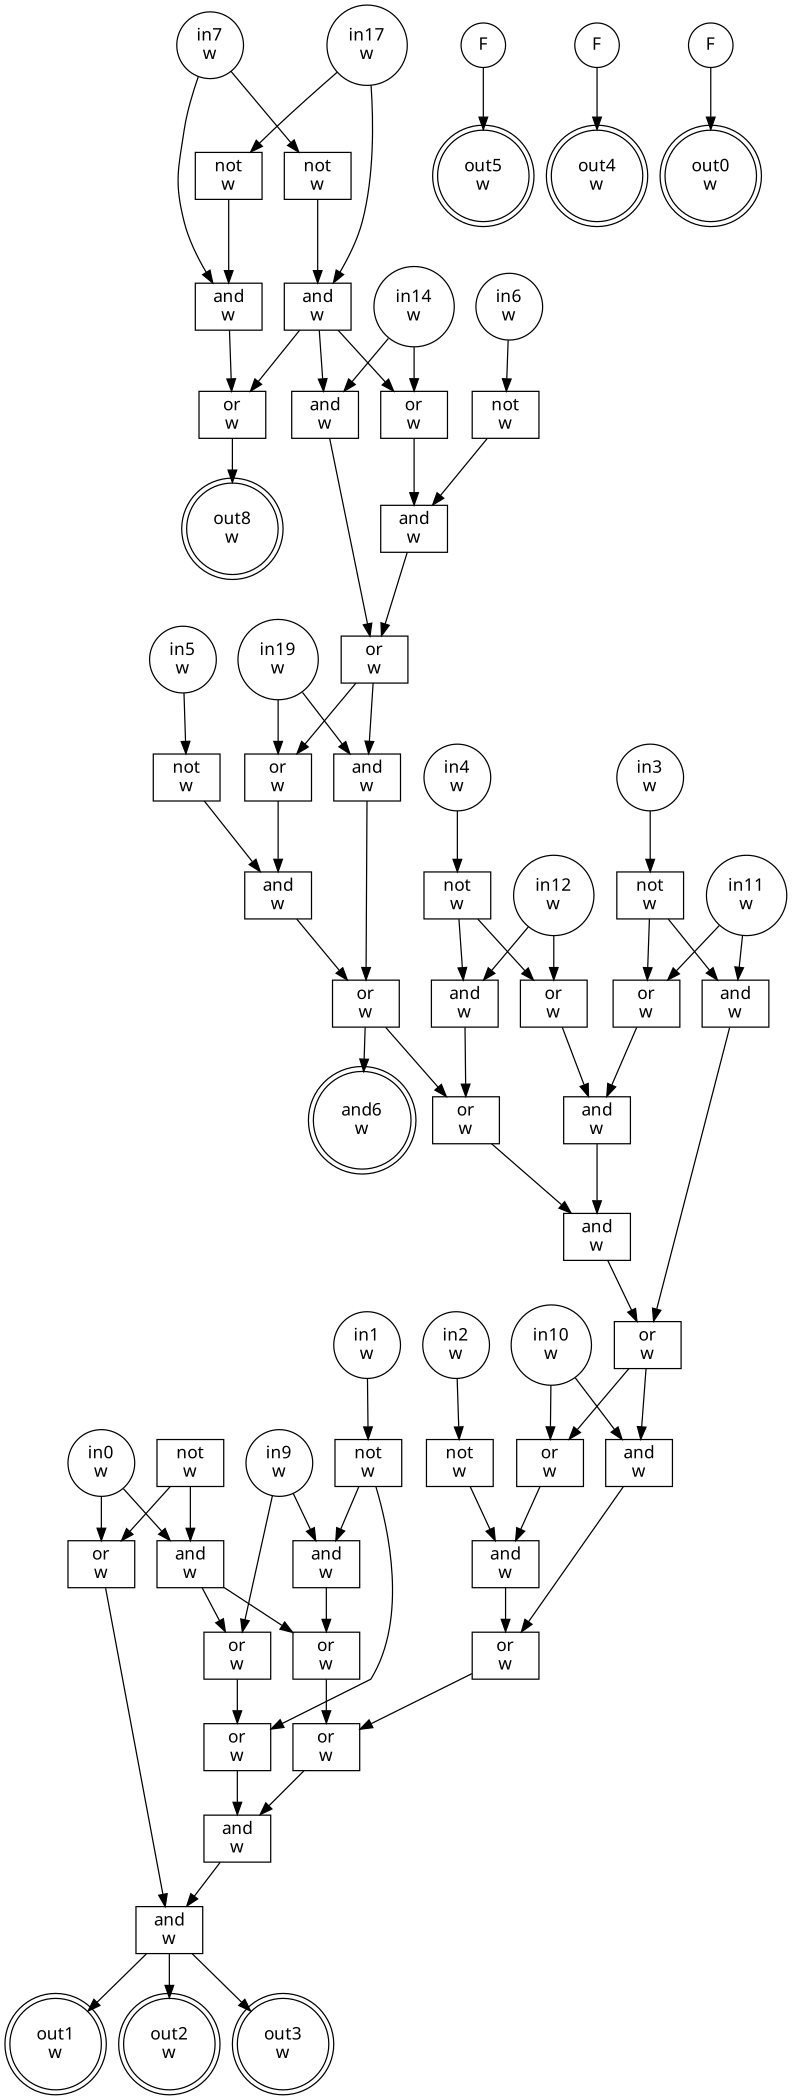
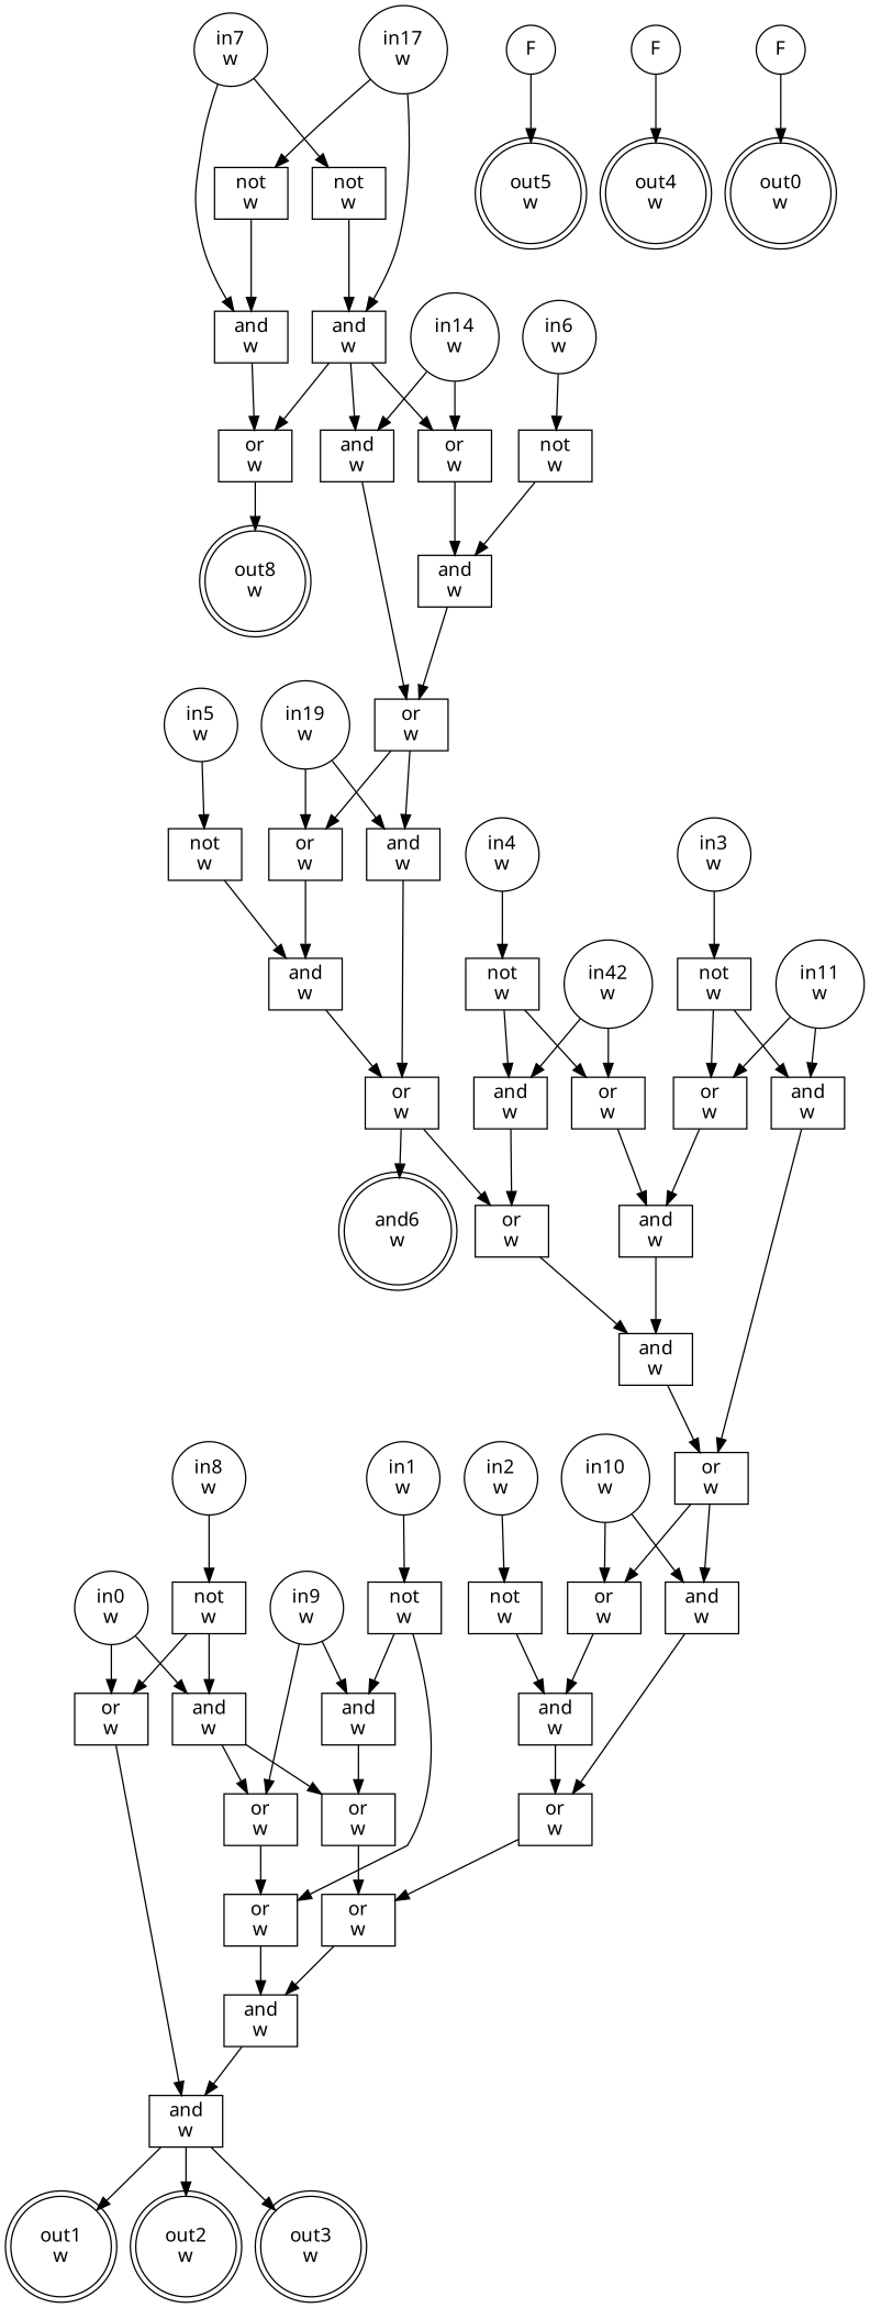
  digraph {
    node [fillcolor=white fontname=geneva shape=rect style=filled]
    edge [fontcolor=forestgreen fontname=Geneva]
    n1 [label="in0\nw" shape=circle]
    n2 [label="and\nw"]
    n3 [label="or\nw"]
    n4 [label="or\nw"]
    n5 [label="or\nw"]
    n6 [label="and\nw"]
    n7 [label="in1\nw" shape=circle]
    n8 [label="not\nw"]
    n9 [label="and\nw"]
    n10 [label="or\nw"]
    n11 [label="in2\nw" shape=circle]
    n12 [label="not\nw"]
    n13 [label="and\nw"]
    n14 [label="in3\nw" shape=circle]
    n15 [label="not\nw"]
    n16 [label="or\nw"]
    n17 [label="and\nw"]
    n18 [label="in4\nw" shape=circle]
    n19 [label="not\nw"]
    n20 [label="or\nw"]
    n21 [label="and\nw"]
    n22 [label="in5\nw" shape=circle]
    n23 [label="not\nw"]
    n24 [label="and\nw"]
    n25 [label="in6\nw" shape=circle]
    n26 [label="not\nw"]
    n27 [label="and\nw"]
    n28 [label="in7\nw" shape=circle]
    n29 [label="and\nw"]
    n30 [label="not\nw"]
    n31 [label="or\nw"]
    n32 [label="and\nw"]
+   n33 [label="in8\nw" shape=circle]
    n34 [label="not\nw"]
    n35 [label="in9\nw" shape=circle]
    n36 [label="in10\nw" shape=circle]
    n37 [label="or\nw"]
    n38 [label="and\nw"]
    n39 [label="or\nw"]
    n40 [label="in11\nw" shape=circle]
    n41 [label="and\nw"]
    n42 [label="or\nw"]
-   n43 [label="in12\nw" shape=circle]
+   n43 [label="in42\nw" shape=circle]
    n44 [label="or\nw"]
    n45 [label="in19\nw" shape=circle]
    n46 [label="or\nw"]
    n47 [label="and\nw"]
    n48 [label="or\nw"]
    n49 [label="in14\nw" shape=circle]
    n50 [label="or\nw"]
    n51 [label="and\nw"]
    n52 [label="or\nw"]
    n53 [label="in17\nw" shape=circle]
    n54 [label="not\nw"]
    n55 [label=F shape=circle]
    n56 [label="out5\nw" shape=doublecircle]
    n57 [label=F shape=circle]
    n58 [label="out4\nw" shape=doublecircle]
    n59 [label=F shape=circle]
    n60 [label="out0\nw" shape=doublecircle]
    n61 [label="out8\nw" shape=doublecircle]
    n62 [label="and6\nw" shape=doublecircle]
    n63 [label="and\nw"]
    n64 [label="or\nw"]
    n65 [label="and\nw"]
    n66 [label="out1\nw" shape=doublecircle]
    n67 [label="out2\nw" shape=doublecircle]
    n68 [label="out3\nw" shape=doublecircle]
    n1 -> n2
    n1 -> n3
    n2 -> n4
    n2 -> n5
    n3 -> n6
    n4 -> n10
    n5 -> n64
    n6 -> n66
    n6 -> n67
    n6 -> n68
    n7 -> n8
    n8 -> n9
    n8 -> n10
    n9 -> n5
    n10 -> n65
    n11 -> n12
    n12 -> n13
    n13 -> n39
    n14 -> n15
    n15 -> n16
    n15 -> n17
    n16 -> n41
    n17 -> n42
    n18 -> n19
    n19 -> n20
    n19 -> n21
    n20 -> n41
    n21 -> n44
    n22 -> n23
    n23 -> n24
    n24 -> n48
    n25 -> n26
    n26 -> n27
    n27 -> n52
    n28 -> n29
    n28 -> n30
    n29 -> n31
    n30 -> n32
    n31 -> n61
    n32 -> n31
    n32 -> n50
    n32 -> n51
+   n33 -> n34
    n34 -> n2
    n34 -> n3
    n35 -> n4
    n35 -> n9
    n36 -> n37
    n36 -> n38
    n37 -> n13
    n38 -> n39
    n39 -> n64
    n40 -> n16
    n40 -> n17
    n41 -> n63
    n42 -> n37
    n42 -> n38
    n43 -> n20
    n43 -> n21
    n44 -> n63
    n45 -> n46
    n45 -> n47
    n46 -> n24
    n47 -> n48
    n48 -> n44
    n48 -> n62
    n49 -> n50
    n49 -> n51
    n50 -> n27
    n51 -> n52
    n52 -> n46
    n52 -> n47
    n53 -> n32
    n53 -> n54
    n54 -> n29
    n55 -> n56
    n57 -> n58
    n59 -> n60
    n63 -> n42
    n64 -> n65
    n65 -> n6
  }
